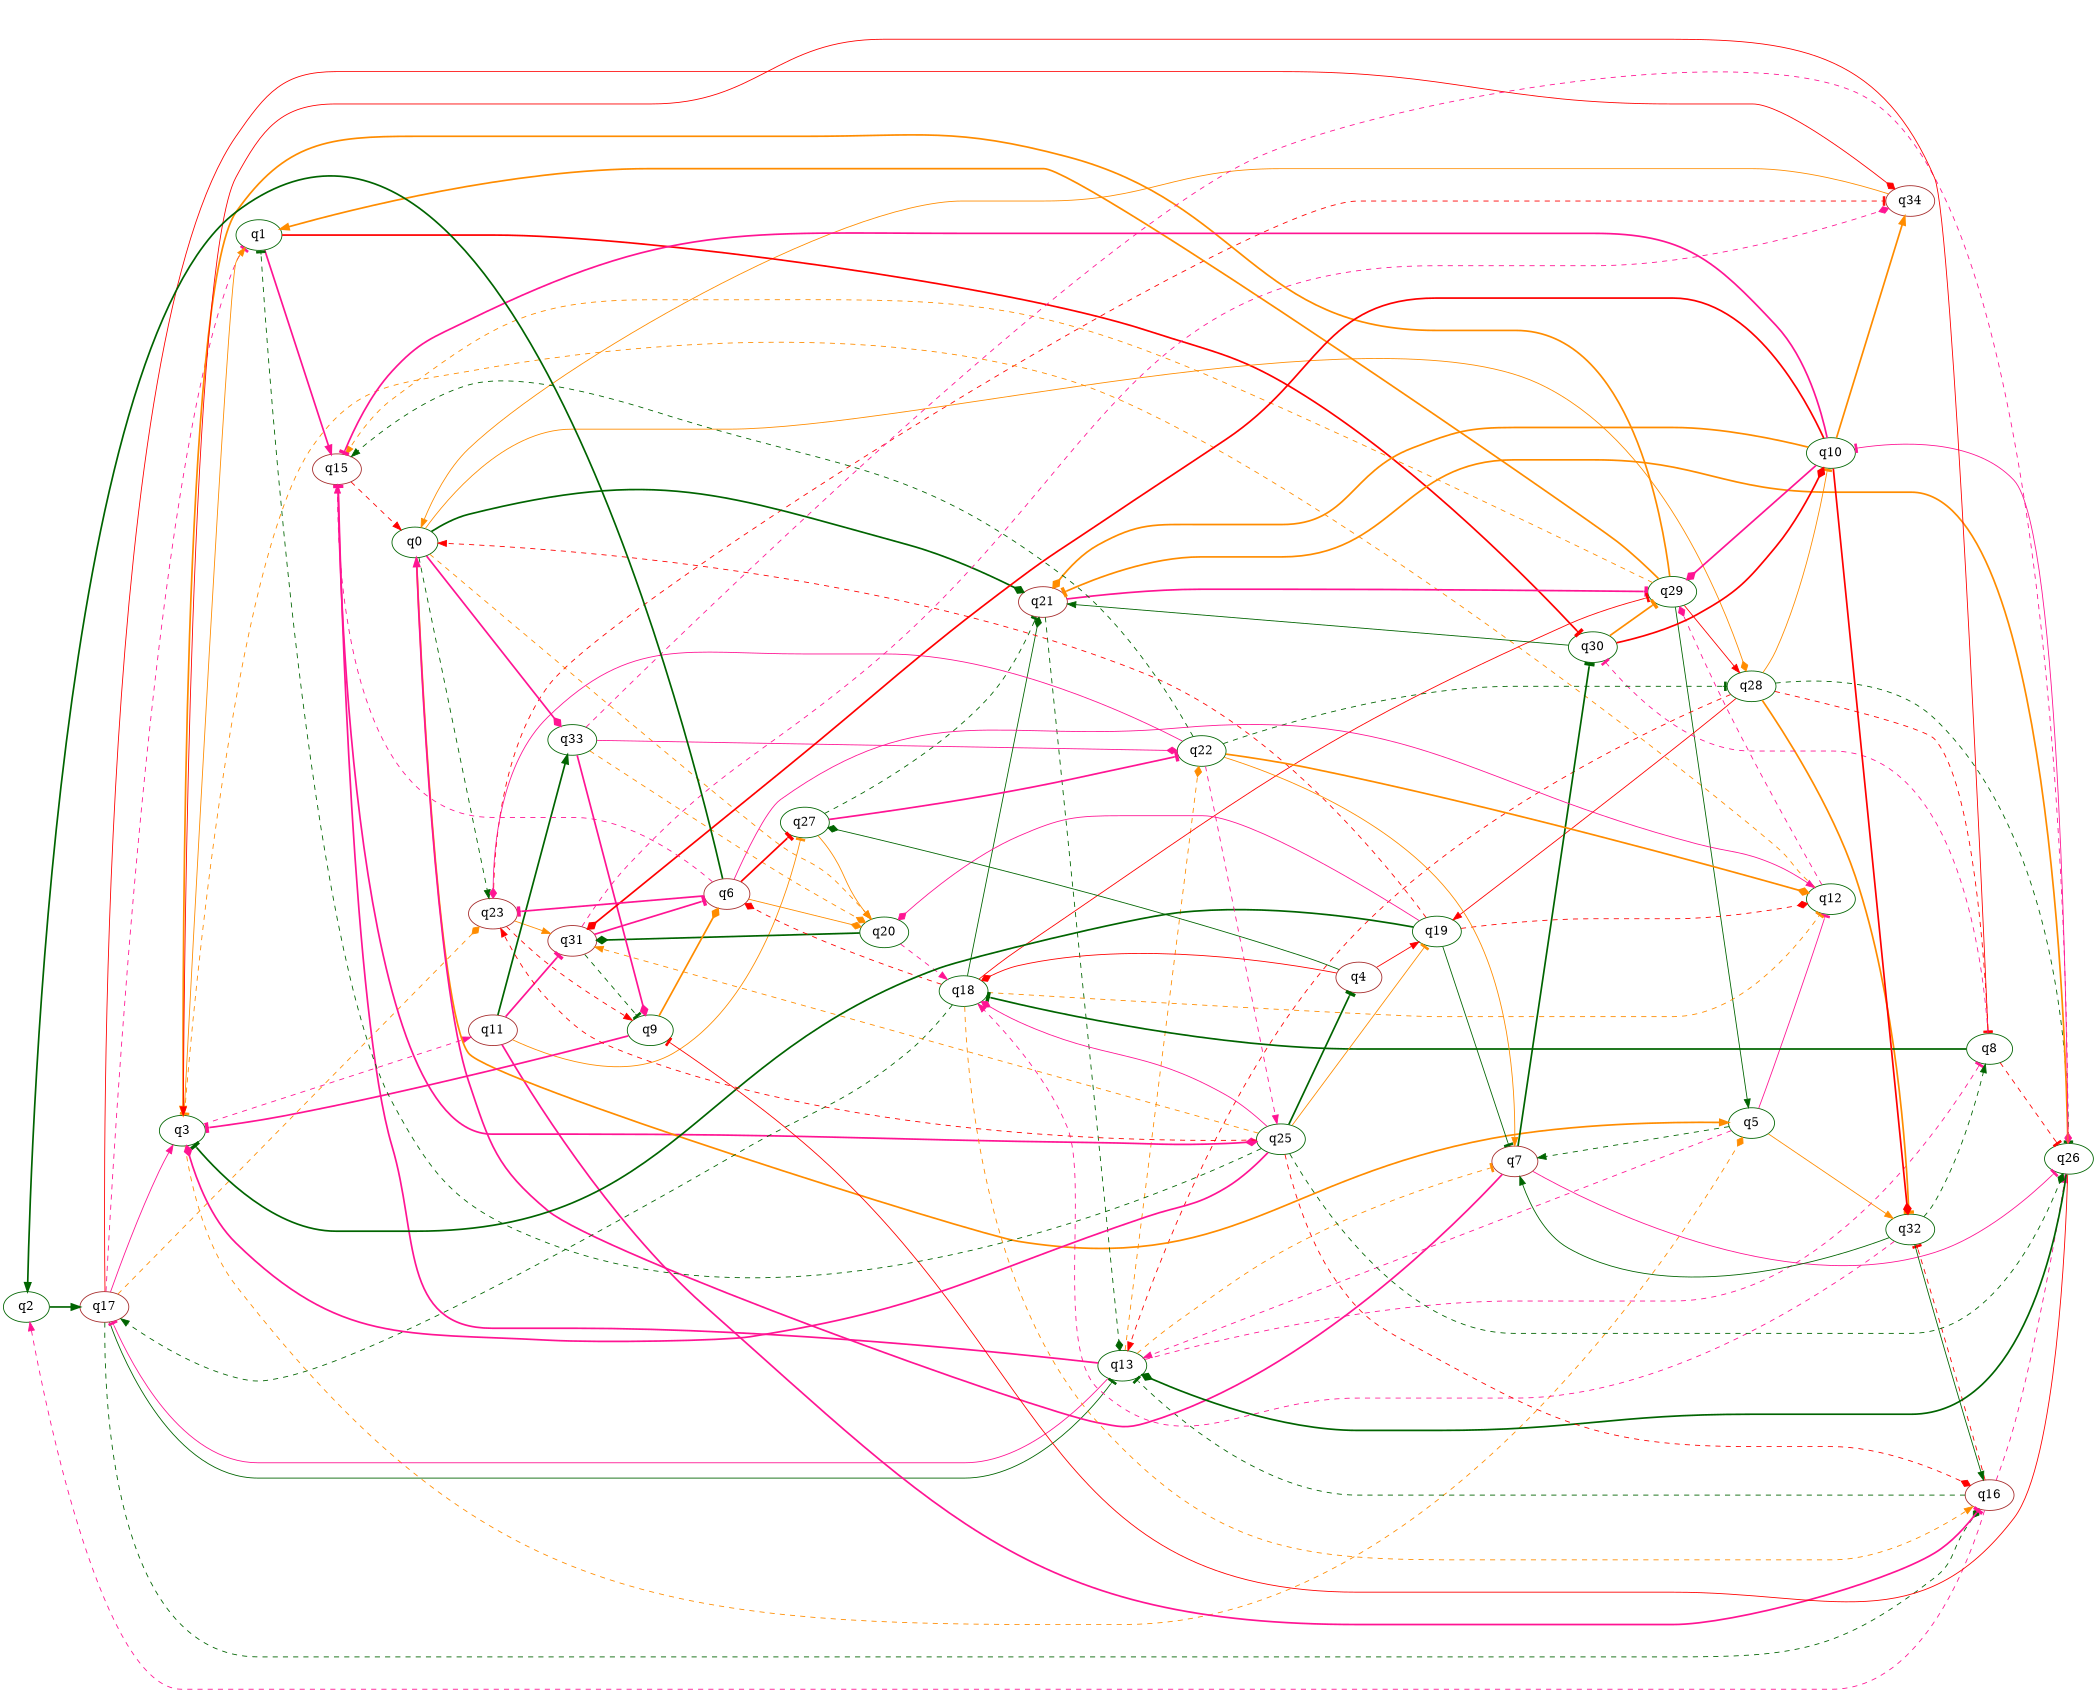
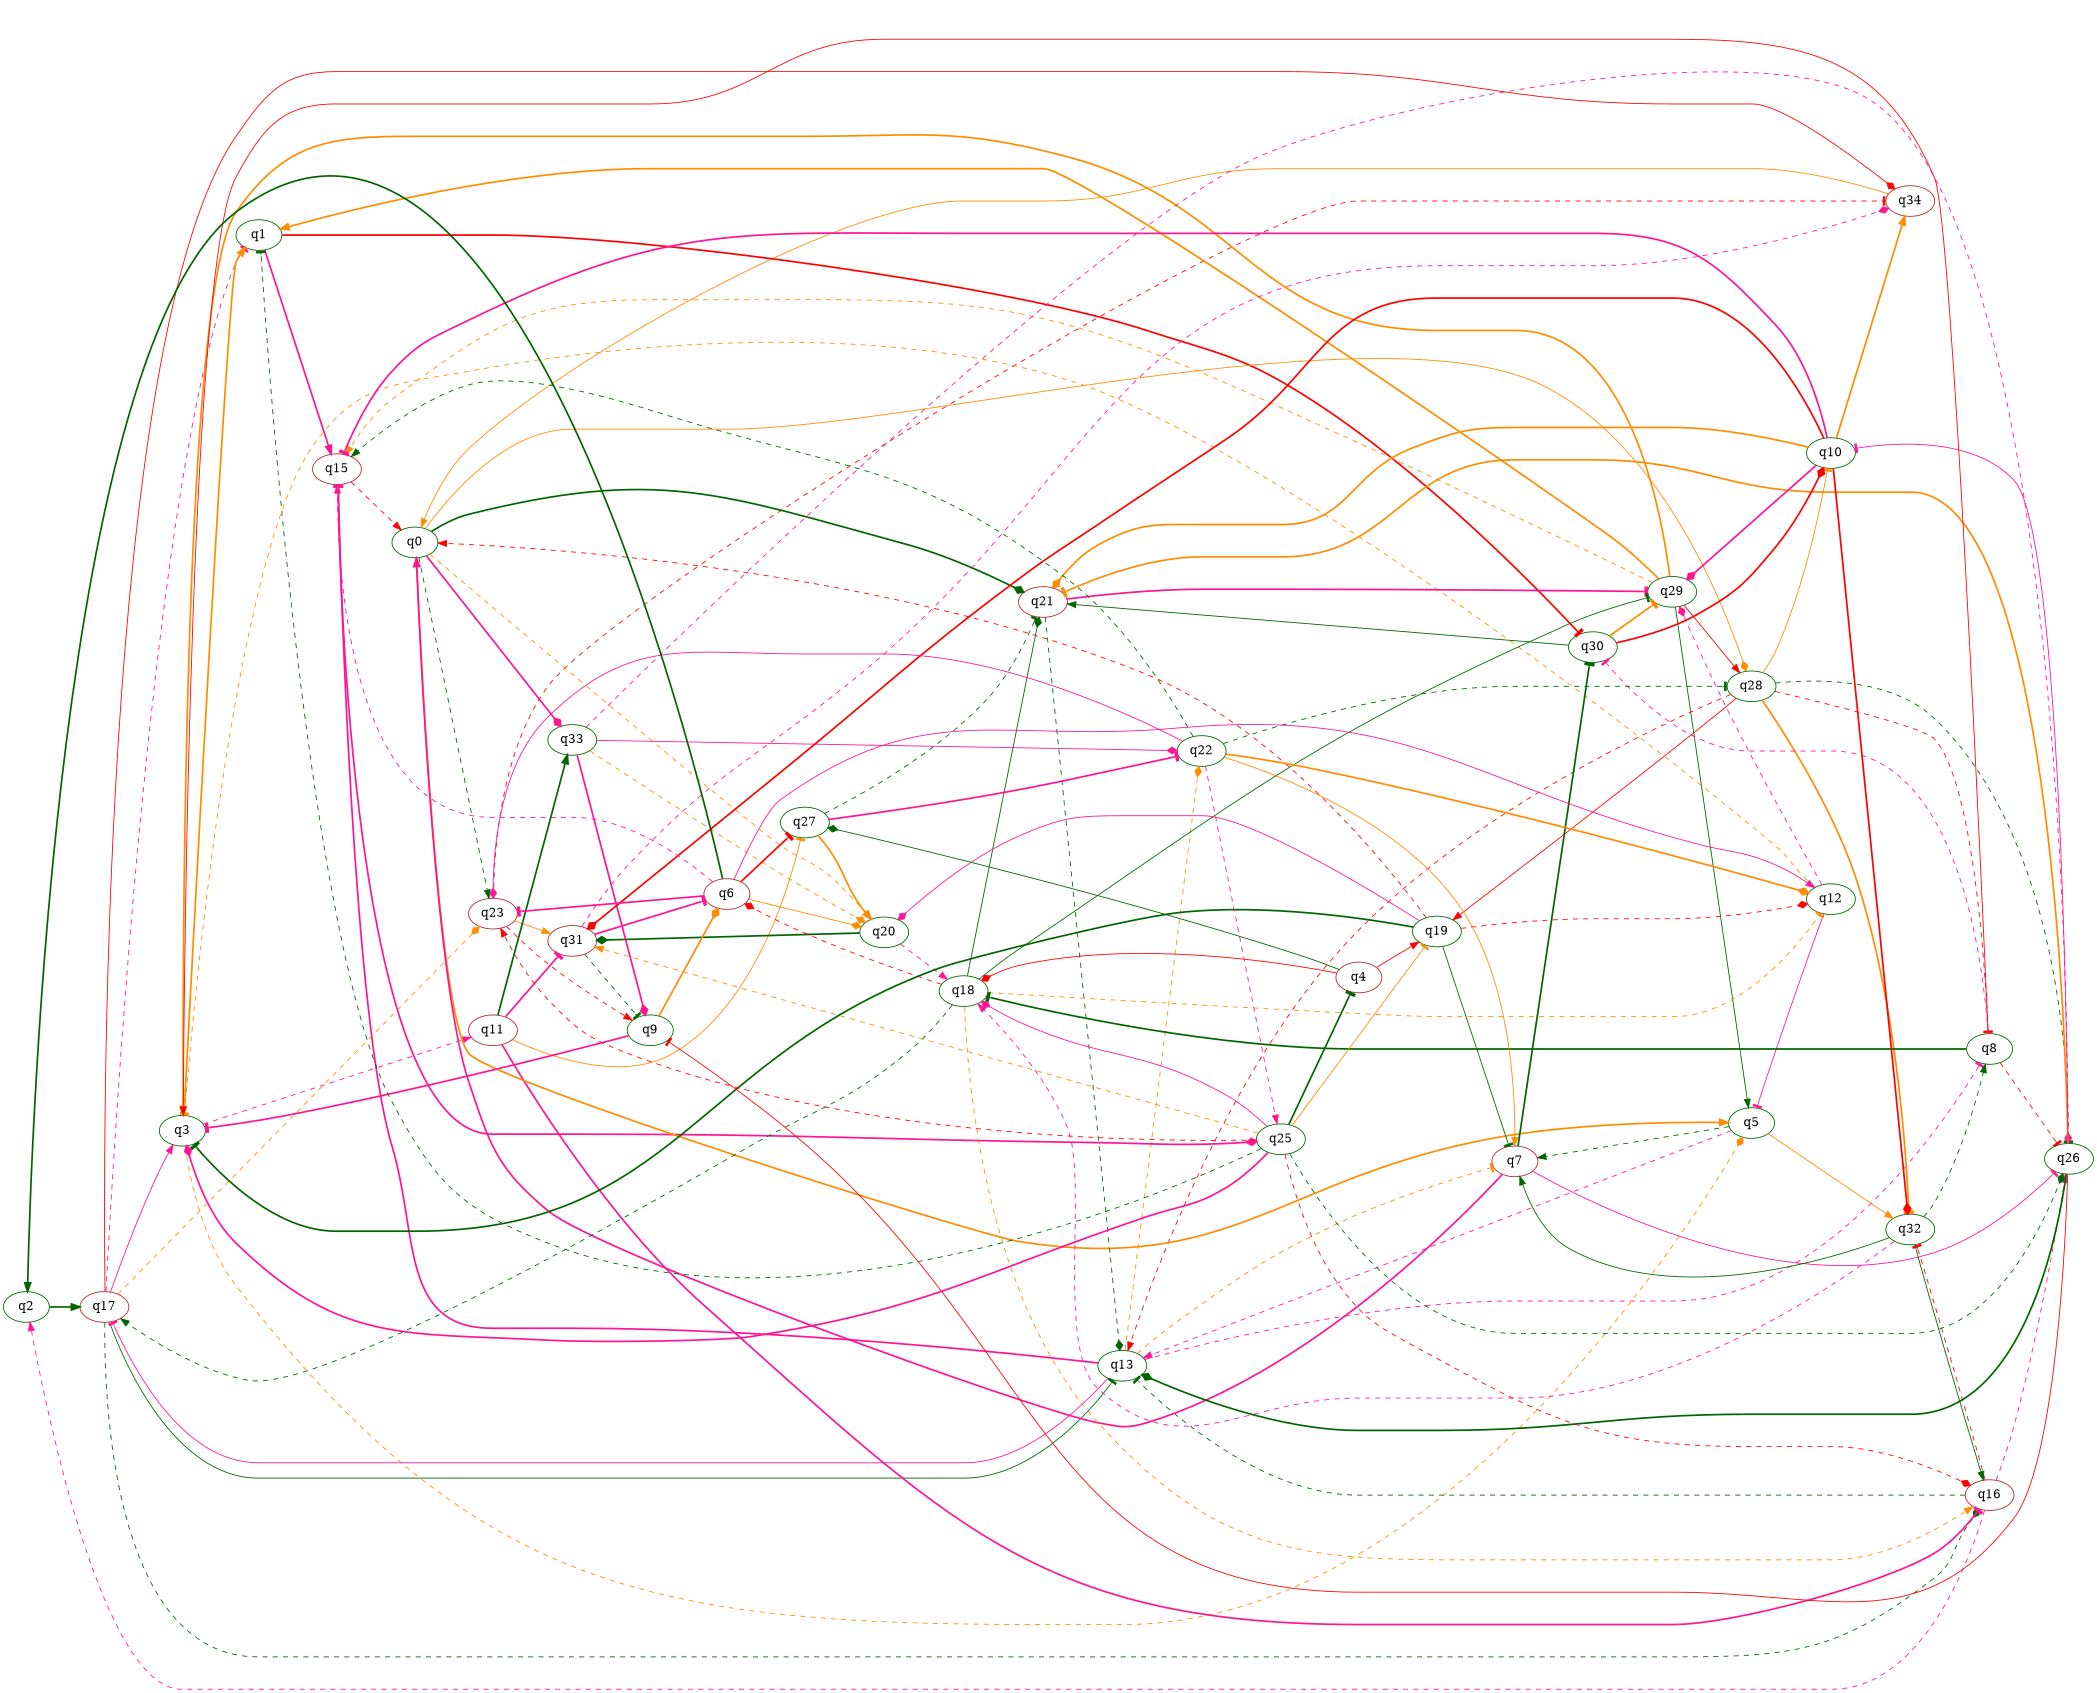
  digraph {
    rankdir=LR
    node [color=darkgreen]
    edge [arrowhead=normal color=deeppink style=dashed]
    q2 [initial=1]
    q17 [color=brown]
    q3
    q23 [color=brown]
    q13
    q34 [color=brown]
    q1
    q16 [color=brown]
    q12 [final=1]
    q29
    q5
    q11 [color=brown]
    q28
    q15 [color=brown]
    q0
    q20
    q21 [color=brown]
    q33
    q7 [color=brown]
    q32
    q18
    q31 [color=brown]
    q9
    q19
    q26
    q8
    q10
    q22
    q30
    q6 [color=brown]
    q25
    q4 [color=brown]
    q27
    q2 -> q17 [color=darkgreen style=bold]
    q17 -> q3 [style=solid]
    q17 -> q23 [arrowhead=diamond color=darkorange]
    q17 -> q13 [arrowhead=tee color=darkgreen style=solid]
    q17 -> q34 [arrowhead=diamond color=red style=solid]
    q17 -> q1 [arrowhead=tee]
    q17 -> q16 [arrowhead=diamond color=darkgreen]
-   q3 -> q1 [color=darkorange style=solid]
+   q3 -> q1 [color=darkorange style=bold]
    q3 -> q5 [arrowhead=diamond color=darkorange]
    q3 -> q11
    q23 -> q34 [arrowhead=tee color=red]
    q23 -> q31 [color=darkorange style=solid]
    q23 -> q9 [color=red]
    q13 -> q17 [arrowhead=tee style=solid]
    q13 -> q15 [arrowhead=tee style=bold]
    q13 -> q7 [arrowhead=tee color=darkorange]
    q13 -> q8 [arrowhead=tee]
    q13 -> q22 [arrowhead=diamond color=darkorange]
    q34 -> q0 [color=darkorange style=solid]
    q1 -> q15 [style=bold]
    q1 -> q30 [arrowhead=tee color=red style=bold]
    q16 -> q2
    q16 -> q13 [arrowhead=tee color=darkgreen]
    q16 -> q32 [arrowhead=tee color=red]
    q16 -> q26
    q12 -> q3 [arrowhead=tee color=darkorange]
    q12 -> q29 [arrowhead=diamond]
    q29 -> q3 [color=darkorange style=bold]
    q29 -> q1 [color=darkorange style=bold]
    q29 -> q5 [color=darkgreen style=solid]
    q29 -> q28 [color=red style=solid]
    q29 -> q15 [color=darkorange]
    q5 -> q13
-   q5 -> q12 [arrowhead=tee style=solid]
+   q12 -> q5 [arrowhead=tee style=solid]
    q5 -> q7 [color=darkgreen]
    q5 -> q32 [color=darkorange style=solid]
    q11 -> q16 [arrowhead=tee style=bold]
    q11 -> q33 [color=darkgreen style=bold]
    q11 -> q31 [arrowhead=tee style=bold]
    q11 -> q27 [arrowhead=tee color=darkorange style=solid]
    q28 -> q13 [color=red]
    q28 -> q32 [arrowhead=tee color=darkorange style=bold]
    q28 -> q19 [color=red style=solid]
    q28 -> q26 [arrowhead=tee color=darkgreen]
    q28 -> q8 [arrowhead=tee color=red]
    q28 -> q10 [arrowhead=tee color=darkorange style=solid]
    q15 -> q0 [color=red]
    q15 -> q25 [arrowhead=diamond style=bold]
    q0 -> q23 [color=darkgreen]
    q0 -> q5 [color=darkorange style=bold]
    q0 -> q28 [arrowhead=diamond color=darkorange style=solid]
    q0 -> q20 [color=darkorange]
    q0 -> q21 [arrowhead=diamond color=darkgreen style=bold]
    q0 -> q33 [arrowhead=diamond style=bold]
    q20 -> q18
    q20 -> q31 [arrowhead=diamond color=darkgreen style=bold]
    q21 -> q13 [arrowhead=diamond color=darkgreen]
    q21 -> q29 [arrowhead=tee style=bold]
    q33 -> q20 [arrowhead=diamond color=darkorange]
    q33 -> q9 [arrowhead=diamond style=bold]
    q33 -> q26 [arrowhead=diamond]
    q33 -> q22 [arrowhead=diamond style=solid]
    q7 -> q0 [style=bold]
    q7 -> q26 [arrowhead=tee style=solid]
    q7 -> q30 [arrowhead=tee color=darkgreen style=bold]
    q32 -> q16 [color=darkgreen style=solid]
    q32 -> q7 [color=darkgreen style=solid]
    q32 -> q18
    q32 -> q8 [color=darkgreen]
    q18 -> q17 [color=darkgreen]
    q18 -> q16 [color=darkorange]
    q18 -> q12 [arrowhead=tee color=darkorange]
-   q18 -> q29 [arrowhead=tee color=red style=solid]
+   q18 -> q29 [arrowhead=tee color=darkgreen style=solid]
    q18 -> q21 [arrowhead=diamond color=darkgreen style=solid]
    q18 -> q6 [arrowhead=diamond color=red]
    q31 -> q34 [arrowhead=diamond]
    q31 -> q9 [arrowhead=tee color=darkgreen]
    q31 -> q6 [arrowhead=tee style=bold]
    q9 -> q3 [arrowhead=tee style=bold]
    q9 -> q6 [arrowhead=diamond color=darkorange style=bold]
    q19 -> q3 [arrowhead=tee color=darkgreen style=bold]
    q19 -> q12 [arrowhead=diamond color=red]
    q19 -> q0 [color=red]
    q19 -> q20 [arrowhead=diamond style=solid]
    q19 -> q7 [arrowhead=tee color=darkgreen style=solid]
    q26 -> q13 [arrowhead=diamond color=darkgreen style=bold]
    q26 -> q21 [arrowhead=tee color=darkorange style=bold]
    q26 -> q9 [arrowhead=tee color=red style=solid]
    q26 -> q10 [arrowhead=tee style=solid]
    q8 -> q3 [color=red style=solid]
    q8 -> q18 [arrowhead=tee color=darkgreen style=bold]
    q8 -> q26 [arrowhead=tee color=red]
    q8 -> q30 [arrowhead=tee]
    q10 -> q34 [color=darkorange style=bold]
    q10 -> q29 [arrowhead=diamond style=bold]
    q10 -> q15 [arrowhead=tee style=bold]
    q10 -> q21 [arrowhead=diamond color=darkorange style=bold]
    q10 -> q32 [arrowhead=diamond color=red style=bold]
    q10 -> q31 [arrowhead=diamond color=red style=bold]
    q22 -> q23 [arrowhead=diamond style=solid]
    q22 -> q12 [arrowhead=diamond color=darkorange style=bold]
    q22 -> q28 [arrowhead=tee color=darkgreen]
    q22 -> q15 [color=darkgreen]
    q22 -> q7 [color=darkorange style=solid]
    q22 -> q25
    q30 -> q29 [arrowhead=tee color=darkorange style=bold]
    q30 -> q21 [color=darkgreen style=solid]
    q30 -> q10 [arrowhead=diamond color=red style=bold]
    q6 -> q2 [color=darkgreen style=bold]
    q6 -> q23 [arrowhead=tee style=bold]
    q6 -> q12 [style=solid]
    q6 -> q15
    q6 -> q20 [arrowhead=diamond color=darkorange style=solid]
    q6 -> q27 [arrowhead=tee color=red style=bold]
    q25 -> q3 [arrowhead=diamond style=bold]
    q25 -> q23 [color=red]
    q25 -> q1 [arrowhead=tee color=darkgreen]
    q25 -> q16 [arrowhead=diamond color=red]
    q25 -> q18 [arrowhead=diamond style=solid]
    q25 -> q31 [color=darkorange]
    q25 -> q19 [arrowhead=tee color=darkorange style=solid]
    q25 -> q26 [arrowhead=diamond color=darkgreen]
    q25 -> q4 [arrowhead=tee color=darkgreen style=bold]
    q4 -> q18 [arrowhead=diamond color=red style=solid]
    q4 -> q19 [color=red style=solid]
    q4 -> q27 [arrowhead=diamond color=darkgreen style=solid]
-   q27 -> q20 [color=darkorange style=solid]
+   q27 -> q20 [color=darkorange style=bold]
    q27 -> q21 [arrowhead=tee color=darkgreen]
    q27 -> q22 [arrowhead=tee style=bold]
  }
